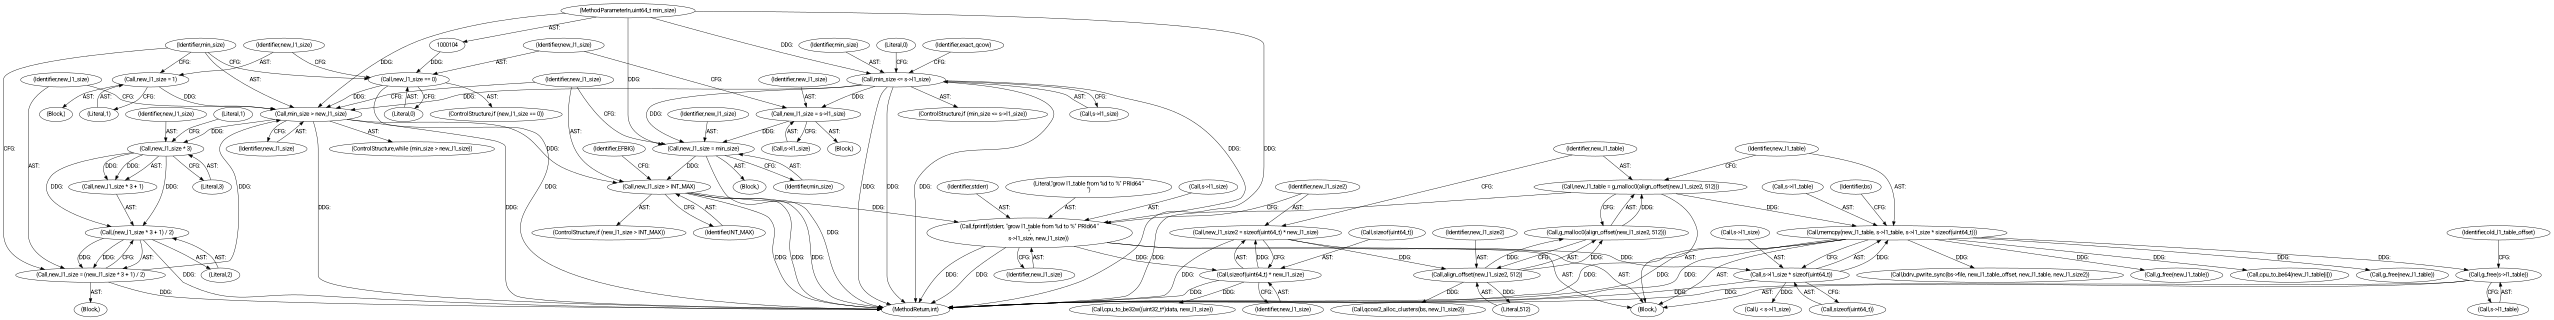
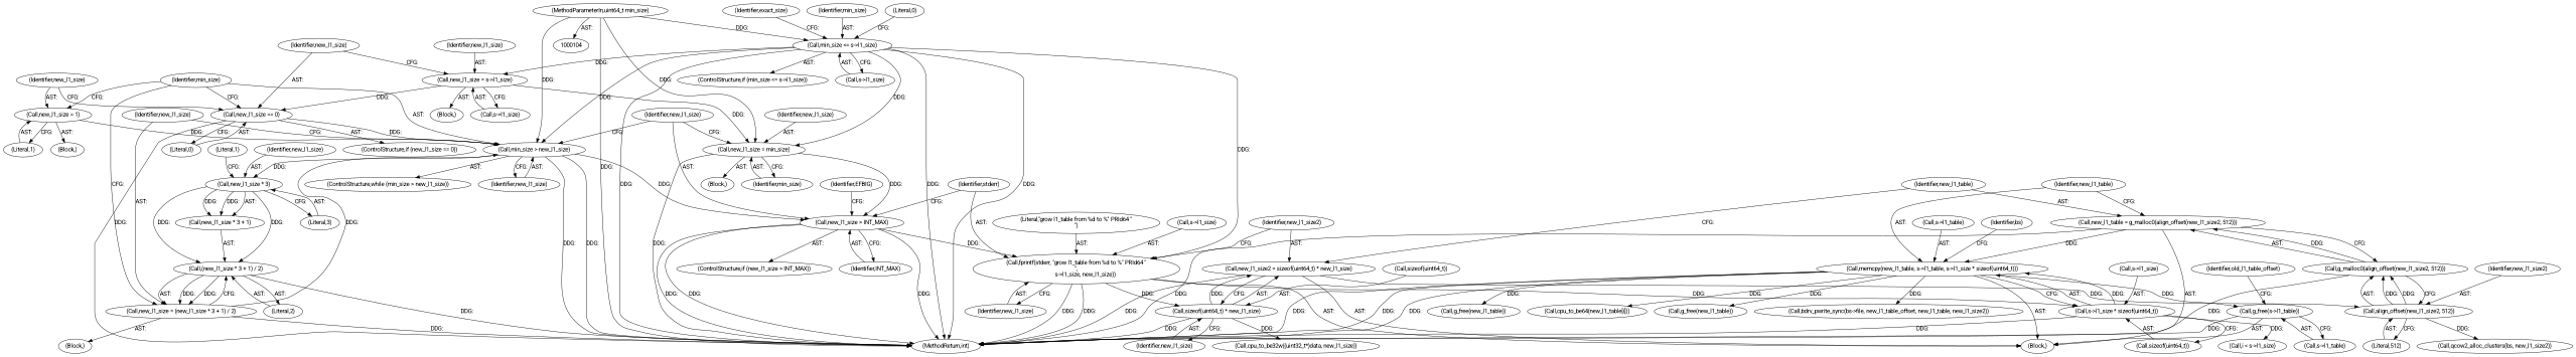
  digraph {
    fontname=Roboto
    node [fontname=Roboto]
    edge [fontname=Roboto]
    n1 [label="(Call,g_free(s->l1_table))"]
    n2 [label="(MethodReturn,int)"]
    n3 [label="(Call,s->l1_table)"]
    n4 [label="(Block,)"]
    n5 [label="(Call,memcpy(new_l1_table, s->l1_table, s->l1_size * sizeof(uint64_t)))"]
    n6 [label="(Call,s->l1_size * sizeof(uint64_t))"]
    n7 [label="(Call,bdrv_pwrite_sync(bs->file, new_l1_table_offset, new_l1_table, new_l1_size2))"]
    n8 [label="(Call,g_free(new_l1_table))"]
    n9 [label="(Call,cpu_to_be64(new_l1_table[i]))"]
    n10 [label="(Call,g_free(new_l1_table))"]
    n11 [label="(Call,i < s->l1_size)"]
    n12 [label="(Call,sizeof(uint64_t))"]
    n13 [label="(Call,new_l1_table = g_malloc0(align_offset(new_l1_size2, 512)))"]
    n14 [label="(Call,g_malloc0(align_offset(new_l1_size2, 512)))"]
    n15 [label="(Call,align_offset(new_l1_size2, 512))"]
    n16 [label="(Literal,512)"]
    n17 [label="(Call,qcow2_alloc_clusters(bs, new_l1_size2))"]
    n18 [label="(Call,new_l1_size2 = sizeof(uint64_t) * new_l1_size)"]
    n19 [label="(Call,sizeof(uint64_t) * new_l1_size)"]
    n20 [label="(Call,cpu_to_be32w((uint32_t*)data, new_l1_size))"]
    n21 [label="(Identifier,new_l1_size)"]
    n22 [label="(Call,fprintf(stderr, \"grow l1_table from %d to %\" PRId64 \"\n\",\n            s->l1_size, new_l1_size))"]
    n23 [label="(Identifier,new_l1_size)"]
    n24 [label="(Call,min_size <= s->l1_size)"]
    n25 [label="(Call,new_l1_size = min_size)"]
    n26 [label="(Call,min_size > new_l1_size)"]
    n27 [label="(Call,new_l1_size = s->l1_size)"]
    n28 [label="(ControlStructure,if (min_size <= s->l1_size))"]
    n29 [label="(Call,s->l1_size)"]
    n30 [label="(Call,new_l1_size > INT_MAX)"]
    n31 [label="(Identifier,min_size)"]
    n32 [label="(Block,)"]
    n33 [label="(Call,new_l1_size * 3)"]
    n34 [label="(ControlStructure,while (min_size > new_l1_size))"]
    n35 [label="(Identifier,new_l1_size)"]
    n36 [label="(Call,new_l1_size == 0)"]
    n37 [label="(Block,)"]
    n38 [label="(Call,s->l1_size)"]
    n39 [label="(MethodParameterIn,uint64_t min_size)"]
    1000104
    n41 [label="(ControlStructure,if (new_l1_size > INT_MAX))"]
    n42 [label="(Identifier,INT_MAX)"]
    n43 [label="(Call,(new_l1_size * 3 + 1) / 2)"]
    n44 [label="(Literal,3)"]
    n45 [label="(Call,new_l1_size * 3 + 1)"]
    n46 [label="(Call,new_l1_size = (new_l1_size * 3 + 1) / 2)"]
    n47 [label="(Block,)"]
    n48 [label="(Literal,2)"]
    n49 [label="(Call,new_l1_size = 1)"]
    n50 [label="(Block,)"]
    n51 [label="(Literal,1)"]
    n52 [label="(Literal,0)"]
    n53 [label="(ControlStructure,if (new_l1_size == 0))"]
    n54 [label="(Identifier,stderr)"]
    n55 [label="(Identifier,new_l1_size)"]
    n56 [label="(Identifier,new_l1_size)"]
    n57 [label="(Identifier,min_size)"]
    n58 [label="(Identifier,new_l1_size)"]
    n59 [label="(Literal,1)"]
    n60 [label="(Identifier,new_l1_table)"]
    n61 [label="(Identifier,new_l1_size2)"]
    n62 [label="(Identifier,new_l1_table)"]
    n63 [label="(Literal,\"grow l1_table from %d to %\" PRId64 \"\n\")"]
    n64 [label="(Call,s->l1_size)"]
    n65 [label="(Identifier,new_l1_size)"]
    n66 [label="(Identifier,new_l1_size)"]
    n67 [label="(Identifier,new_l1_size)"]
    n68 [label="(Literal,0)"]
    n69 [label="(Call,s->l1_size)"]
    n70 [label="(Identifier,old_l1_table_offset)"]
    n71 [label="(Identifier,new_l1_size2)"]
-   n72 [label="(Identifier,exact_qcow)"]
+   n72 [label="(Identifier,exact_size)"]
    n73 [label="(Identifier,min_size)"]
    n74 [label="(Identifier,new_l1_size)"]
    n75 [label="(Call,s->l1_table)"]
    n76 [label="(Identifier,bs)"]
    n77 [label="(Call,sizeof(uint64_t))"]
    n78 [label="(Identifier,EFBIG)"]
    n1 -> n2 [label="DDG: "]
    n1 -> n3 [label="CFG: "]
    n1 -> n4 [label="AST: "]
    n3 -> n1 [label="AST: "]
    n5 -> n1 [label="DDG: "]
    n5 -> n2 [label="DDG: "]
    n5 -> n2 [label="DDG: "]
    n5 -> n2 [label="DDG: "]
    n5 -> n4 [label="AST: "]
    n5 -> n6 [label="CFG: "]
    n5 -> n7 [label="DDG: "]
    n5 -> n8 [label="DDG: "]
    n5 -> n9 [label="DDG: "]
    n5 -> n10 [label="DDG: "]
    n6 -> n2 [label="DDG: "]
    n6 -> n5 [label="AST: "]
    n6 -> n5 [label="DDG: "]
    n6 -> n11 [label="DDG: "]
    n6 -> n12 [label="CFG: "]
    n12 -> n6 [label="AST: "]
    n13 -> n2 [label="DDG: "]
    n13 -> n4 [label="AST: "]
    n13 -> n5 [label="DDG: "]
    n13 -> n14 [label="CFG: "]
+   n14 -> n2 [label="DDG: "]
    n14 -> n13 [label="AST: "]
    n14 -> n13 [label="DDG: "]
    n14 -> n15 [label="CFG: "]
    n15 -> n14 [label="AST: "]
    n15 -> n14 [label="DDG: "]
    n15 -> n14 [label="DDG: "]
-   n15 -> n16 [label="DDG: "]
+   n15 -> n16 [label="CFG: "]
    n15 -> n17 [label="DDG: "]
    n16 -> n15 [label="AST: "]
    n18 -> n2 [label="DDG: "]
    n18 -> n4 [label="AST: "]
    n18 -> n15 [label="DDG: "]
    n18 -> n19 [label="CFG: "]
    n19 -> n2 [label="DDG: "]
    n19 -> n18 [label="AST: "]
    n19 -> n18 [label="DDG: "]
    n19 -> n20 [label="DDG: "]
    n19 -> n21 [label="CFG: "]
    n21 -> n19 [label="AST: "]
    n22 -> n2 [label="DDG: "]
    n22 -> n2 [label="DDG: "]
    n22 -> n4 [label="AST: "]
    n22 -> n6 [label="DDG: "]
    n22 -> n19 [label="DDG: "]
    n22 -> n23 [label="CFG: "]
    n23 -> n22 [label="AST: "]
    n24 -> n2 [label="DDG: "]
    n24 -> n2 [label="DDG: "]
    n24 -> n2 [label="DDG: "]
    n24 -> n22 [label="DDG: "]
    n24 -> n25 [label="DDG: "]
    n24 -> n26 [label="DDG: "]
    n24 -> n27 [label="DDG: "]
    n24 -> n28 [label="AST: "]
    n24 -> n29 [label="CFG: "]
    n25 -> n2 [label="DDG: "]
    n25 -> n30 [label="DDG: "]
    n25 -> n31 [label="CFG: "]
    n25 -> n32 [label="AST: "]
    n26 -> n2 [label="DDG: "]
    n26 -> n2 [label="DDG: "]
    n26 -> n30 [label="DDG: "]
    n26 -> n33 [label="DDG: "]
    n26 -> n34 [label="AST: "]
    n26 -> n35 [label="CFG: "]
    n27 -> n25 [label="DDG: "]
-   1000104 -> n36 [label="DDG: "]
+   n27 -> n36 [label="DDG: "]
    n27 -> n37 [label="AST: "]
    n27 -> n38 [label="CFG: "]
    n29 -> n24 [label="AST: "]
    n30 -> n2 [label="DDG: "]
    n30 -> n2 [label="DDG: "]
    n30 -> n2 [label="DDG: "]
    n30 -> n22 [label="DDG: "]
    n30 -> n41 [label="AST: "]
    n30 -> n42 [label="CFG: "]
    n31 -> n25 [label="AST: "]
    n33 -> n43 [label="DDG: "]
    n33 -> n43 [label="DDG: "]
    n33 -> n44 [label="CFG: "]
    n33 -> n45 [label="AST: "]
    n33 -> n45 [label="DDG: "]
    n33 -> n45 [label="DDG: "]
    n35 -> n26 [label="AST: "]
    n36 -> n2 [label="DDG: "]
    n36 -> n26 [label="DDG: "]
    n36 -> n52 [label="CFG: "]
    n36 -> n53 [label="AST: "]
    n38 -> n27 [label="AST: "]
    n39 -> n2 [label="DDG: "]
    n39 -> n24 [label="DDG: "]
    n39 -> n25 [label="DDG: "]
    n39 -> n26 [label="DDG: "]
    n39 -> 1000104 [label="AST: "]
    n42 -> n30 [label="AST: "]
    n43 -> n2 [label="DDG: "]
    n43 -> n46 [label="AST: "]
    n43 -> n46 [label="DDG: "]
    n43 -> n46 [label="DDG: "]
    n43 -> n48 [label="AST: "]
    n44 -> n33 [label="AST: "]
    n45 -> n43 [label="AST: "]
    n46 -> n2 [label="DDG: "]
    n46 -> n26 [label="DDG: "]
    n46 -> n43 [label="CFG: "]
    n46 -> n47 [label="AST: "]
    n48 -> n43 [label="AST: "]
    n49 -> n26 [label="DDG: "]
    n49 -> n50 [label="AST: "]
    n49 -> n51 [label="CFG: "]
    n51 -> n49 [label="AST: "]
    n52 -> n36 [label="AST: "]
    n54 -> n22 [label="AST: "]
+   n54 -> n30 [label="CFG: "]
    n55 -> n27 [label="AST: "]
    n56 -> n36 [label="CFG: "]
    n56 -> n49 [label="AST: "]
    n57 -> n24 [label="AST: "]
    n58 -> n27 [label="CFG: "]
    n58 -> n36 [label="AST: "]
    n59 -> n33 [label="CFG: "]
    n60 -> n13 [label="AST: "]
    n60 -> n18 [label="CFG: "]
    n61 -> n15 [label="AST: "]
    n62 -> n5 [label="AST: "]
    n62 -> n13 [label="CFG: "]
    n63 -> n22 [label="AST: "]
    n64 -> n22 [label="AST: "]
    n65 -> n26 [label="CFG: "]
    n65 -> n46 [label="AST: "]
    n66 -> n33 [label="AST: "]
    n67 -> n25 [label="AST: "]
    n68 -> n24 [label="CFG: "]
    n69 -> n6 [label="AST: "]
    n70 -> n1 [label="CFG: "]
    n71 -> n18 [label="AST: "]
    n71 -> n22 [label="CFG: "]
    n72 -> n24 [label="CFG: "]
    n73 -> n26 [label="AST: "]
    n73 -> n36 [label="CFG: "]
    n73 -> n46 [label="CFG: "]
    n73 -> n49 [label="CFG: "]
    n74 -> n25 [label="CFG: "]
    n74 -> n26 [label="CFG: "]
    n74 -> n30 [label="AST: "]
    n75 -> n5 [label="AST: "]
    n76 -> n5 [label="CFG: "]
    n77 -> n19 [label="AST: "]
    n78 -> n30 [label="CFG: "]
  }
